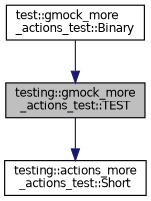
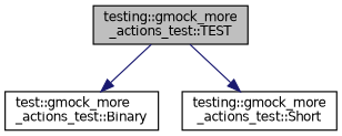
  digraph {
    rankdir=TB
    node [color=black fontname=Helvetica fontsize=10 shape=record]
    edge [color=midnightblue fontname=Helvetica fontsize=10 labelfontname=Helvetica labelfontsize=10 style=solid]
    n1 [fillcolor=grey75 fontcolor=black height=0.2 label="testing::gmock_more\l_actions_test::TEST" style=filled width=0.4]
    n2 [height=0.2 label="test::gmock_more\l_actions_test::Binary" width=0.4]
-   n3 [height=0.2 label="testing::actions_more\l_actions_test::Short" width=0.4]
-   n2 -> n1
+   n3 [height=0.2 label="testing::gmock_more\l_actions_test::Short" width=0.4]
+   n1 -> n2
    n1 -> n3
  }
